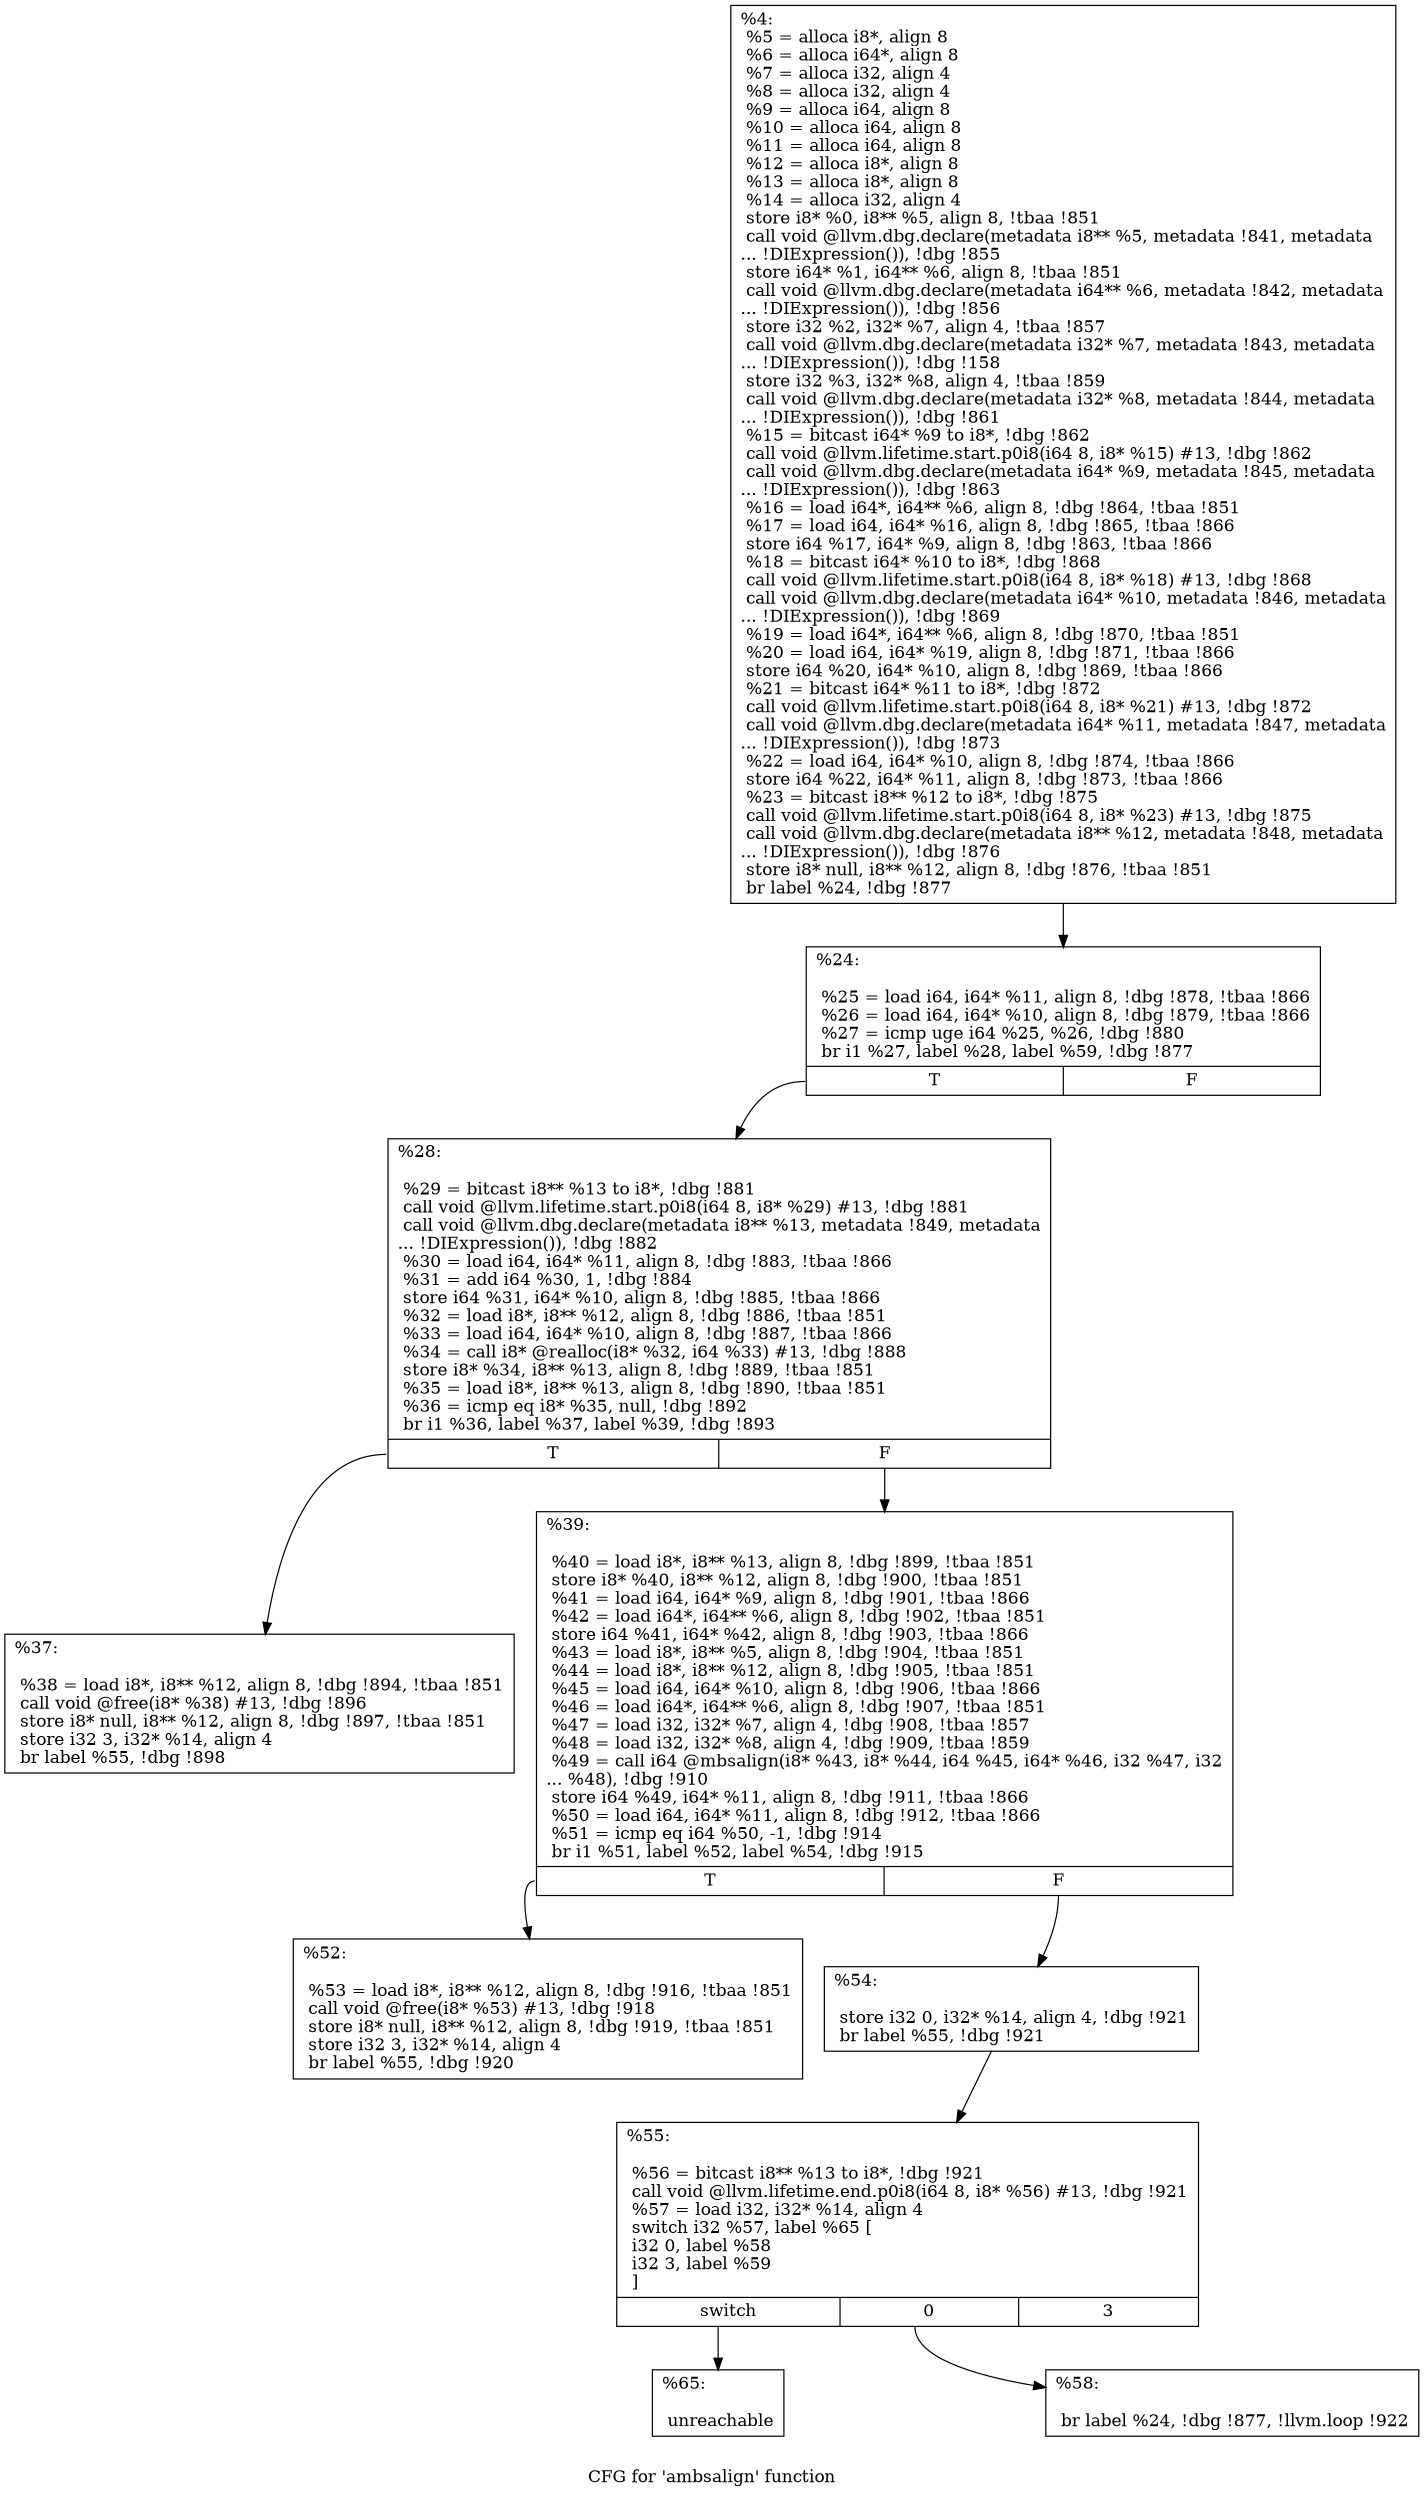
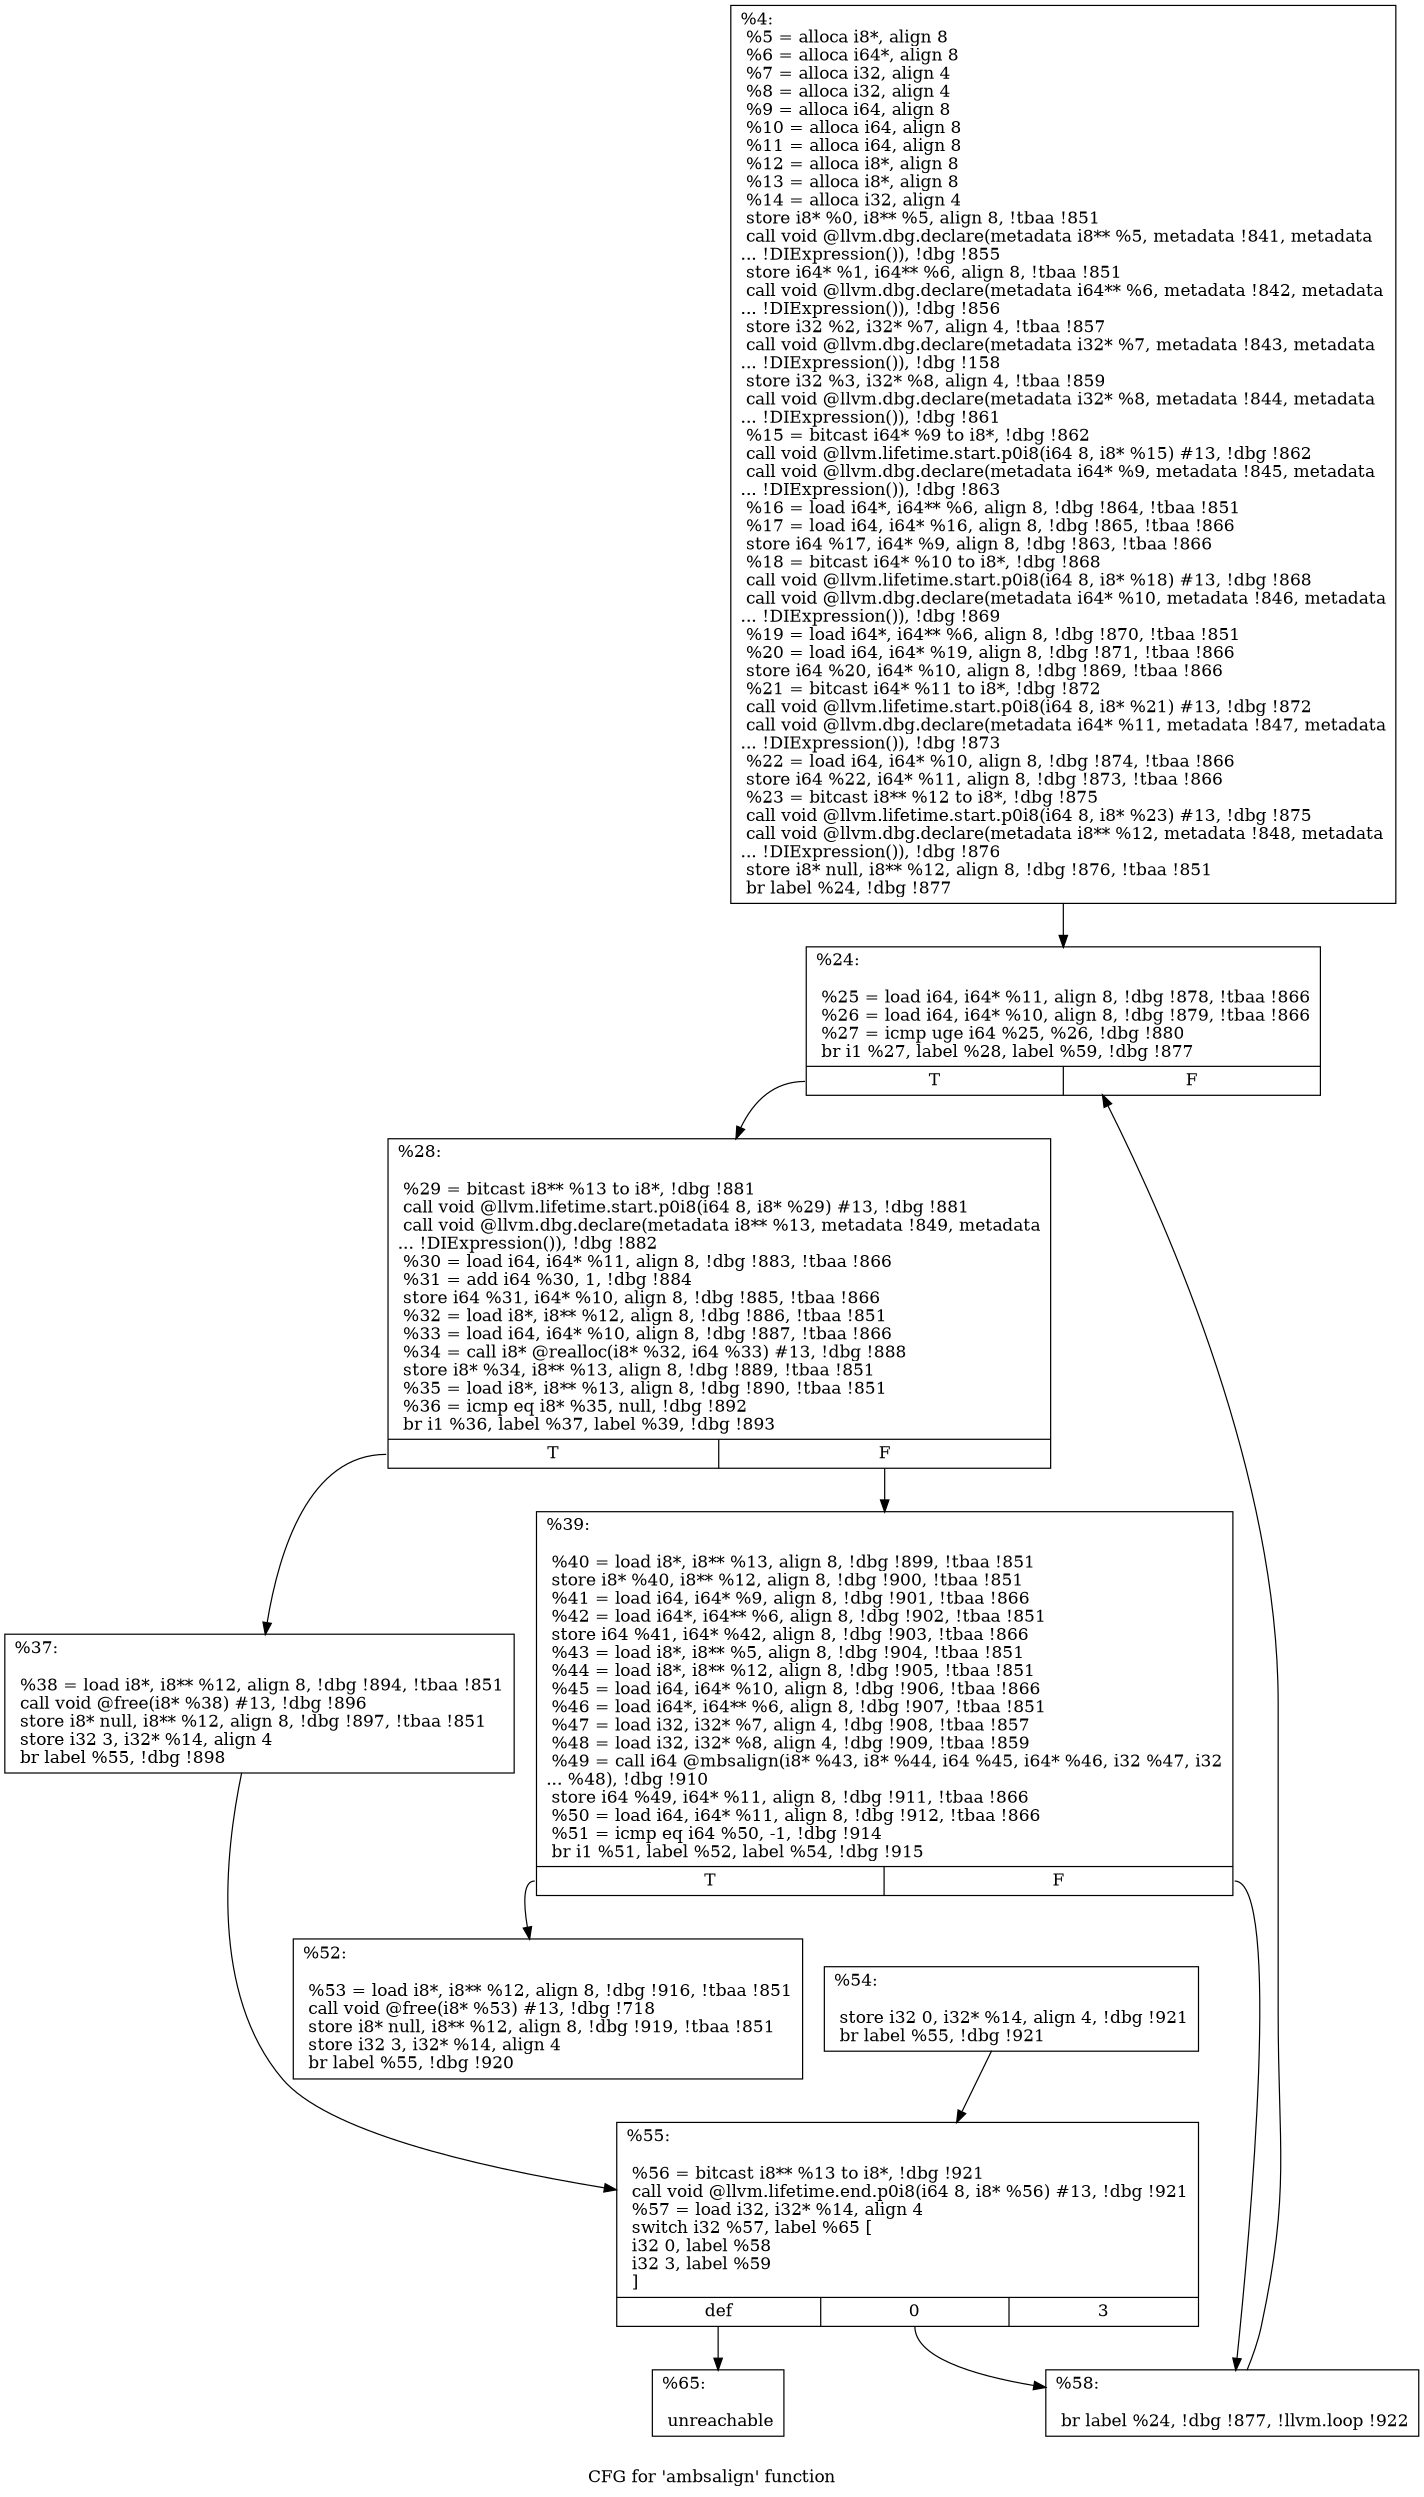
  digraph {
    label="CFG for 'ambsalign' function"
    node [shape=record]
    n1 [label="{%4:\l  %5 = alloca i8*, align 8\l  %6 = alloca i64*, align 8\l  %7 = alloca i32, align 4\l  %8 = alloca i32, align 4\l  %9 = alloca i64, align 8\l  %10 = alloca i64, align 8\l  %11 = alloca i64, align 8\l  %12 = alloca i8*, align 8\l  %13 = alloca i8*, align 8\l  %14 = alloca i32, align 4\l  store i8* %0, i8** %5, align 8, !tbaa !851\l  call void @llvm.dbg.declare(metadata i8** %5, metadata !841, metadata\l... !DIExpression()), !dbg !855\l  store i64* %1, i64** %6, align 8, !tbaa !851\l  call void @llvm.dbg.declare(metadata i64** %6, metadata !842, metadata\l... !DIExpression()), !dbg !856\l  store i32 %2, i32* %7, align 4, !tbaa !857\l  call void @llvm.dbg.declare(metadata i32* %7, metadata !843, metadata\l... !DIExpression()), !dbg !158\l  store i32 %3, i32* %8, align 4, !tbaa !859\l  call void @llvm.dbg.declare(metadata i32* %8, metadata !844, metadata\l... !DIExpression()), !dbg !861\l  %15 = bitcast i64* %9 to i8*, !dbg !862\l  call void @llvm.lifetime.start.p0i8(i64 8, i8* %15) #13, !dbg !862\l  call void @llvm.dbg.declare(metadata i64* %9, metadata !845, metadata\l... !DIExpression()), !dbg !863\l  %16 = load i64*, i64** %6, align 8, !dbg !864, !tbaa !851\l  %17 = load i64, i64* %16, align 8, !dbg !865, !tbaa !866\l  store i64 %17, i64* %9, align 8, !dbg !863, !tbaa !866\l  %18 = bitcast i64* %10 to i8*, !dbg !868\l  call void @llvm.lifetime.start.p0i8(i64 8, i8* %18) #13, !dbg !868\l  call void @llvm.dbg.declare(metadata i64* %10, metadata !846, metadata\l... !DIExpression()), !dbg !869\l  %19 = load i64*, i64** %6, align 8, !dbg !870, !tbaa !851\l  %20 = load i64, i64* %19, align 8, !dbg !871, !tbaa !866\l  store i64 %20, i64* %10, align 8, !dbg !869, !tbaa !866\l  %21 = bitcast i64* %11 to i8*, !dbg !872\l  call void @llvm.lifetime.start.p0i8(i64 8, i8* %21) #13, !dbg !872\l  call void @llvm.dbg.declare(metadata i64* %11, metadata !847, metadata\l... !DIExpression()), !dbg !873\l  %22 = load i64, i64* %10, align 8, !dbg !874, !tbaa !866\l  store i64 %22, i64* %11, align 8, !dbg !873, !tbaa !866\l  %23 = bitcast i8** %12 to i8*, !dbg !875\l  call void @llvm.lifetime.start.p0i8(i64 8, i8* %23) #13, !dbg !875\l  call void @llvm.dbg.declare(metadata i8** %12, metadata !848, metadata\l... !DIExpression()), !dbg !876\l  store i8* null, i8** %12, align 8, !dbg !876, !tbaa !851\l  br label %24, !dbg !877\l}"]
    n2 [label="{%24:\l\l  %25 = load i64, i64* %11, align 8, !dbg !878, !tbaa !866\l  %26 = load i64, i64* %10, align 8, !dbg !879, !tbaa !866\l  %27 = icmp uge i64 %25, %26, !dbg !880\l  br i1 %27, label %28, label %59, !dbg !877\l|{<s0>T|<s1>F}}"]
    n3 [label="{%28:\l\l  %29 = bitcast i8** %13 to i8*, !dbg !881\l  call void @llvm.lifetime.start.p0i8(i64 8, i8* %29) #13, !dbg !881\l  call void @llvm.dbg.declare(metadata i8** %13, metadata !849, metadata\l... !DIExpression()), !dbg !882\l  %30 = load i64, i64* %11, align 8, !dbg !883, !tbaa !866\l  %31 = add i64 %30, 1, !dbg !884\l  store i64 %31, i64* %10, align 8, !dbg !885, !tbaa !866\l  %32 = load i8*, i8** %12, align 8, !dbg !886, !tbaa !851\l  %33 = load i64, i64* %10, align 8, !dbg !887, !tbaa !866\l  %34 = call i8* @realloc(i8* %32, i64 %33) #13, !dbg !888\l  store i8* %34, i8** %13, align 8, !dbg !889, !tbaa !851\l  %35 = load i8*, i8** %13, align 8, !dbg !890, !tbaa !851\l  %36 = icmp eq i8* %35, null, !dbg !892\l  br i1 %36, label %37, label %39, !dbg !893\l|{<s0>T|<s1>F}}"]
    n4 [label="{%37:\l\l  %38 = load i8*, i8** %12, align 8, !dbg !894, !tbaa !851\l  call void @free(i8* %38) #13, !dbg !896\l  store i8* null, i8** %12, align 8, !dbg !897, !tbaa !851\l  store i32 3, i32* %14, align 4\l  br label %55, !dbg !898\l}"]
    n5 [label="{%39:\l\l  %40 = load i8*, i8** %13, align 8, !dbg !899, !tbaa !851\l  store i8* %40, i8** %12, align 8, !dbg !900, !tbaa !851\l  %41 = load i64, i64* %9, align 8, !dbg !901, !tbaa !866\l  %42 = load i64*, i64** %6, align 8, !dbg !902, !tbaa !851\l  store i64 %41, i64* %42, align 8, !dbg !903, !tbaa !866\l  %43 = load i8*, i8** %5, align 8, !dbg !904, !tbaa !851\l  %44 = load i8*, i8** %12, align 8, !dbg !905, !tbaa !851\l  %45 = load i64, i64* %10, align 8, !dbg !906, !tbaa !866\l  %46 = load i64*, i64** %6, align 8, !dbg !907, !tbaa !851\l  %47 = load i32, i32* %7, align 4, !dbg !908, !tbaa !857\l  %48 = load i32, i32* %8, align 4, !dbg !909, !tbaa !859\l  %49 = call i64 @mbsalign(i8* %43, i8* %44, i64 %45, i64* %46, i32 %47, i32\l... %48), !dbg !910\l  store i64 %49, i64* %11, align 8, !dbg !911, !tbaa !866\l  %50 = load i64, i64* %11, align 8, !dbg !912, !tbaa !866\l  %51 = icmp eq i64 %50, -1, !dbg !914\l  br i1 %51, label %52, label %54, !dbg !915\l|{<s0>T|<s1>F}}"]
-   n6 [label="{%55:\l\l  %56 = bitcast i8** %13 to i8*, !dbg !921\l  call void @llvm.lifetime.end.p0i8(i64 8, i8* %56) #13, !dbg !921\l  %57 = load i32, i32* %14, align 4\l  switch i32 %57, label %65 [\l    i32 0, label %58\l    i32 3, label %59\l  ]\l|{<s0>switch|<s1>0|<s2>3}}"]
-   n7 [label="{%52:\l\l  %53 = load i8*, i8** %12, align 8, !dbg !916, !tbaa !851\l  call void @free(i8* %53) #13, !dbg !918\l  store i8* null, i8** %12, align 8, !dbg !919, !tbaa !851\l  store i32 3, i32* %14, align 4\l  br label %55, !dbg !920\l}"]
+   n6 [label="{%55:\l\l  %56 = bitcast i8** %13 to i8*, !dbg !921\l  call void @llvm.lifetime.end.p0i8(i64 8, i8* %56) #13, !dbg !921\l  %57 = load i32, i32* %14, align 4\l  switch i32 %57, label %65 [\l    i32 0, label %58\l    i32 3, label %59\l  ]\l|{<s0>def|<s1>0|<s2>3}}"]
+   n7 [label="{%52:\l\l  %53 = load i8*, i8** %12, align 8, !dbg !916, !tbaa !851\l  call void @free(i8* %53) #13, !dbg !718\l  store i8* null, i8** %12, align 8, !dbg !919, !tbaa !851\l  store i32 3, i32* %14, align 4\l  br label %55, !dbg !920\l}"]
    n8 [label="{%54:\l\l  store i32 0, i32* %14, align 4, !dbg !921\l  br label %55, !dbg !921\l}"]
    n9 [label="{%65:\l\l  unreachable\l}"]
    n10 [label="{%58:\l\l  br label %24, !dbg !877, !llvm.loop !922\l}"]
    n1 -> n2
    n2 -> n3 [tailport=s0]
    n3 -> n4 [tailport=s0]
    n3 -> n5 [tailport=s1]
+   n4 -> n6
    n5 -> n7 [tailport=s0]
-   n5 -> n8 [tailport=s1]
+   n5 -> n10 [tailport=s1]
    n6 -> n9 [tailport=s0]
    n6 -> n10 [tailport=s1]
    n8 -> n6
+   n10 -> n2
  }
